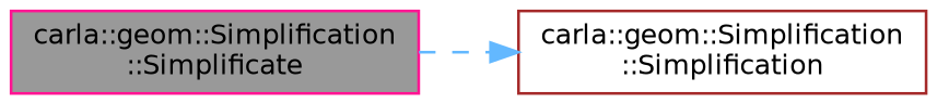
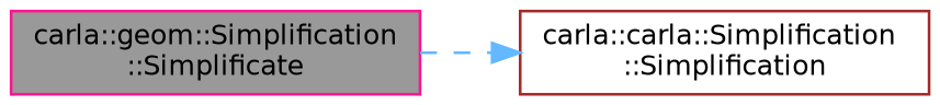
  digraph {
    rankdir=LR
    node [fontname=Helvetica fontsize=10 shape=box style=filled]
    n1 [color=deeppink fillcolor=grey60 fontcolor=black height=0.2 label="carla::geom::Simplification\l::Simplificate" width=0.4]
-   n2 [color=brown fillcolor=white height=0.2 label="carla::geom::Simplification\l::Simplification" width=0.4]
+   n2 [color=brown fillcolor=white height=0.2 label="carla::carla::Simplification\l::Simplification" width=0.4]
    n1 -> n2 [color=steelblue1 fontname=Helvetica fontsize=10 labelfontname=Helvetica labelfontsize=10 style=dashed]
  }
